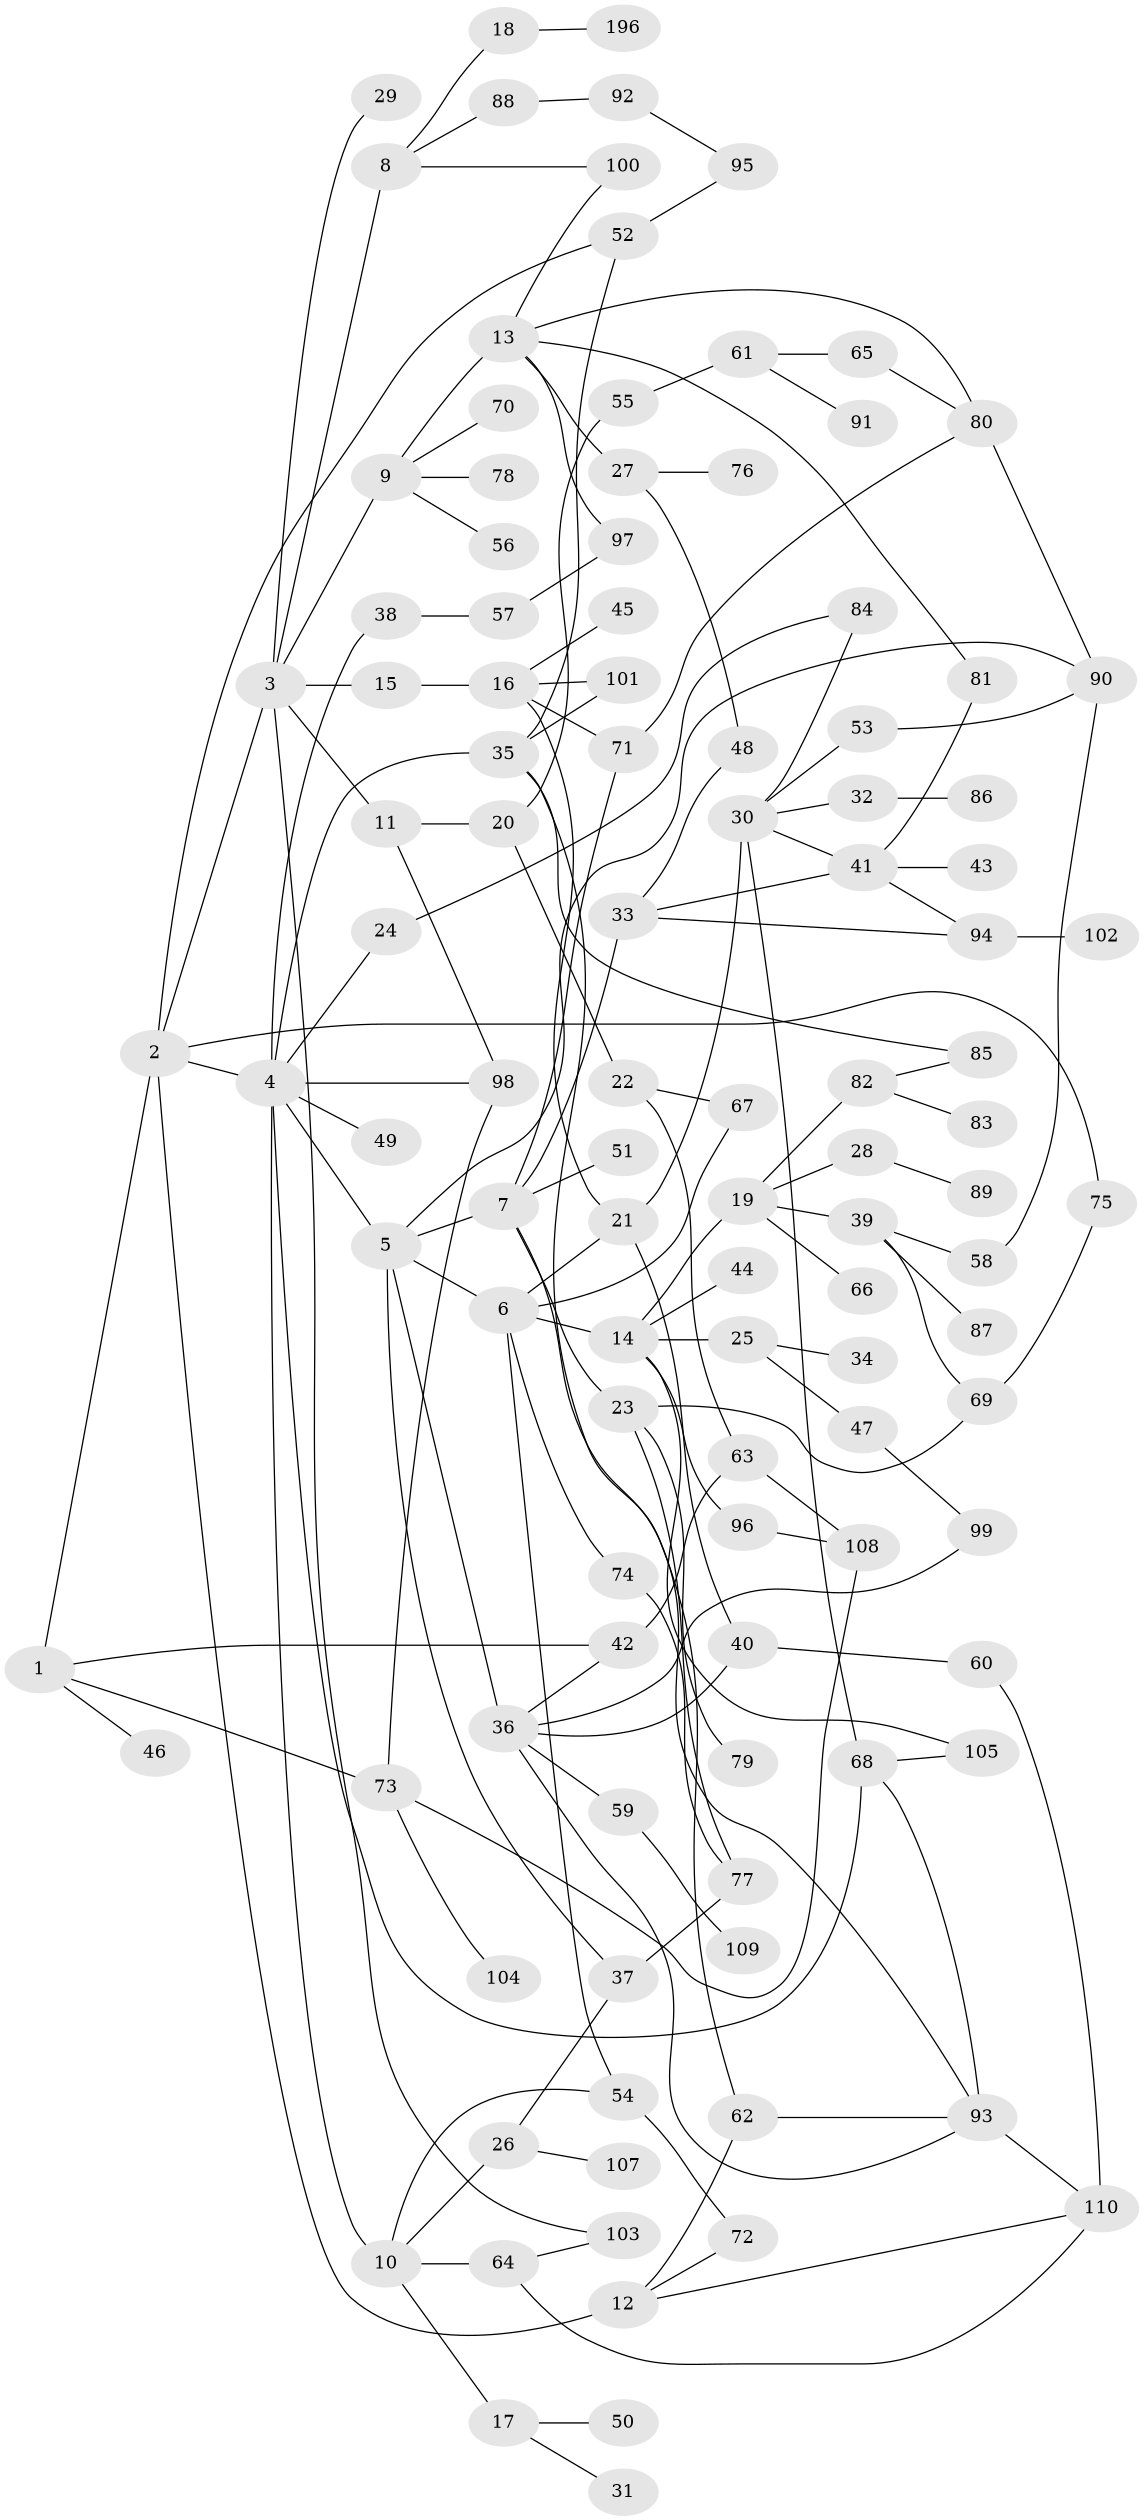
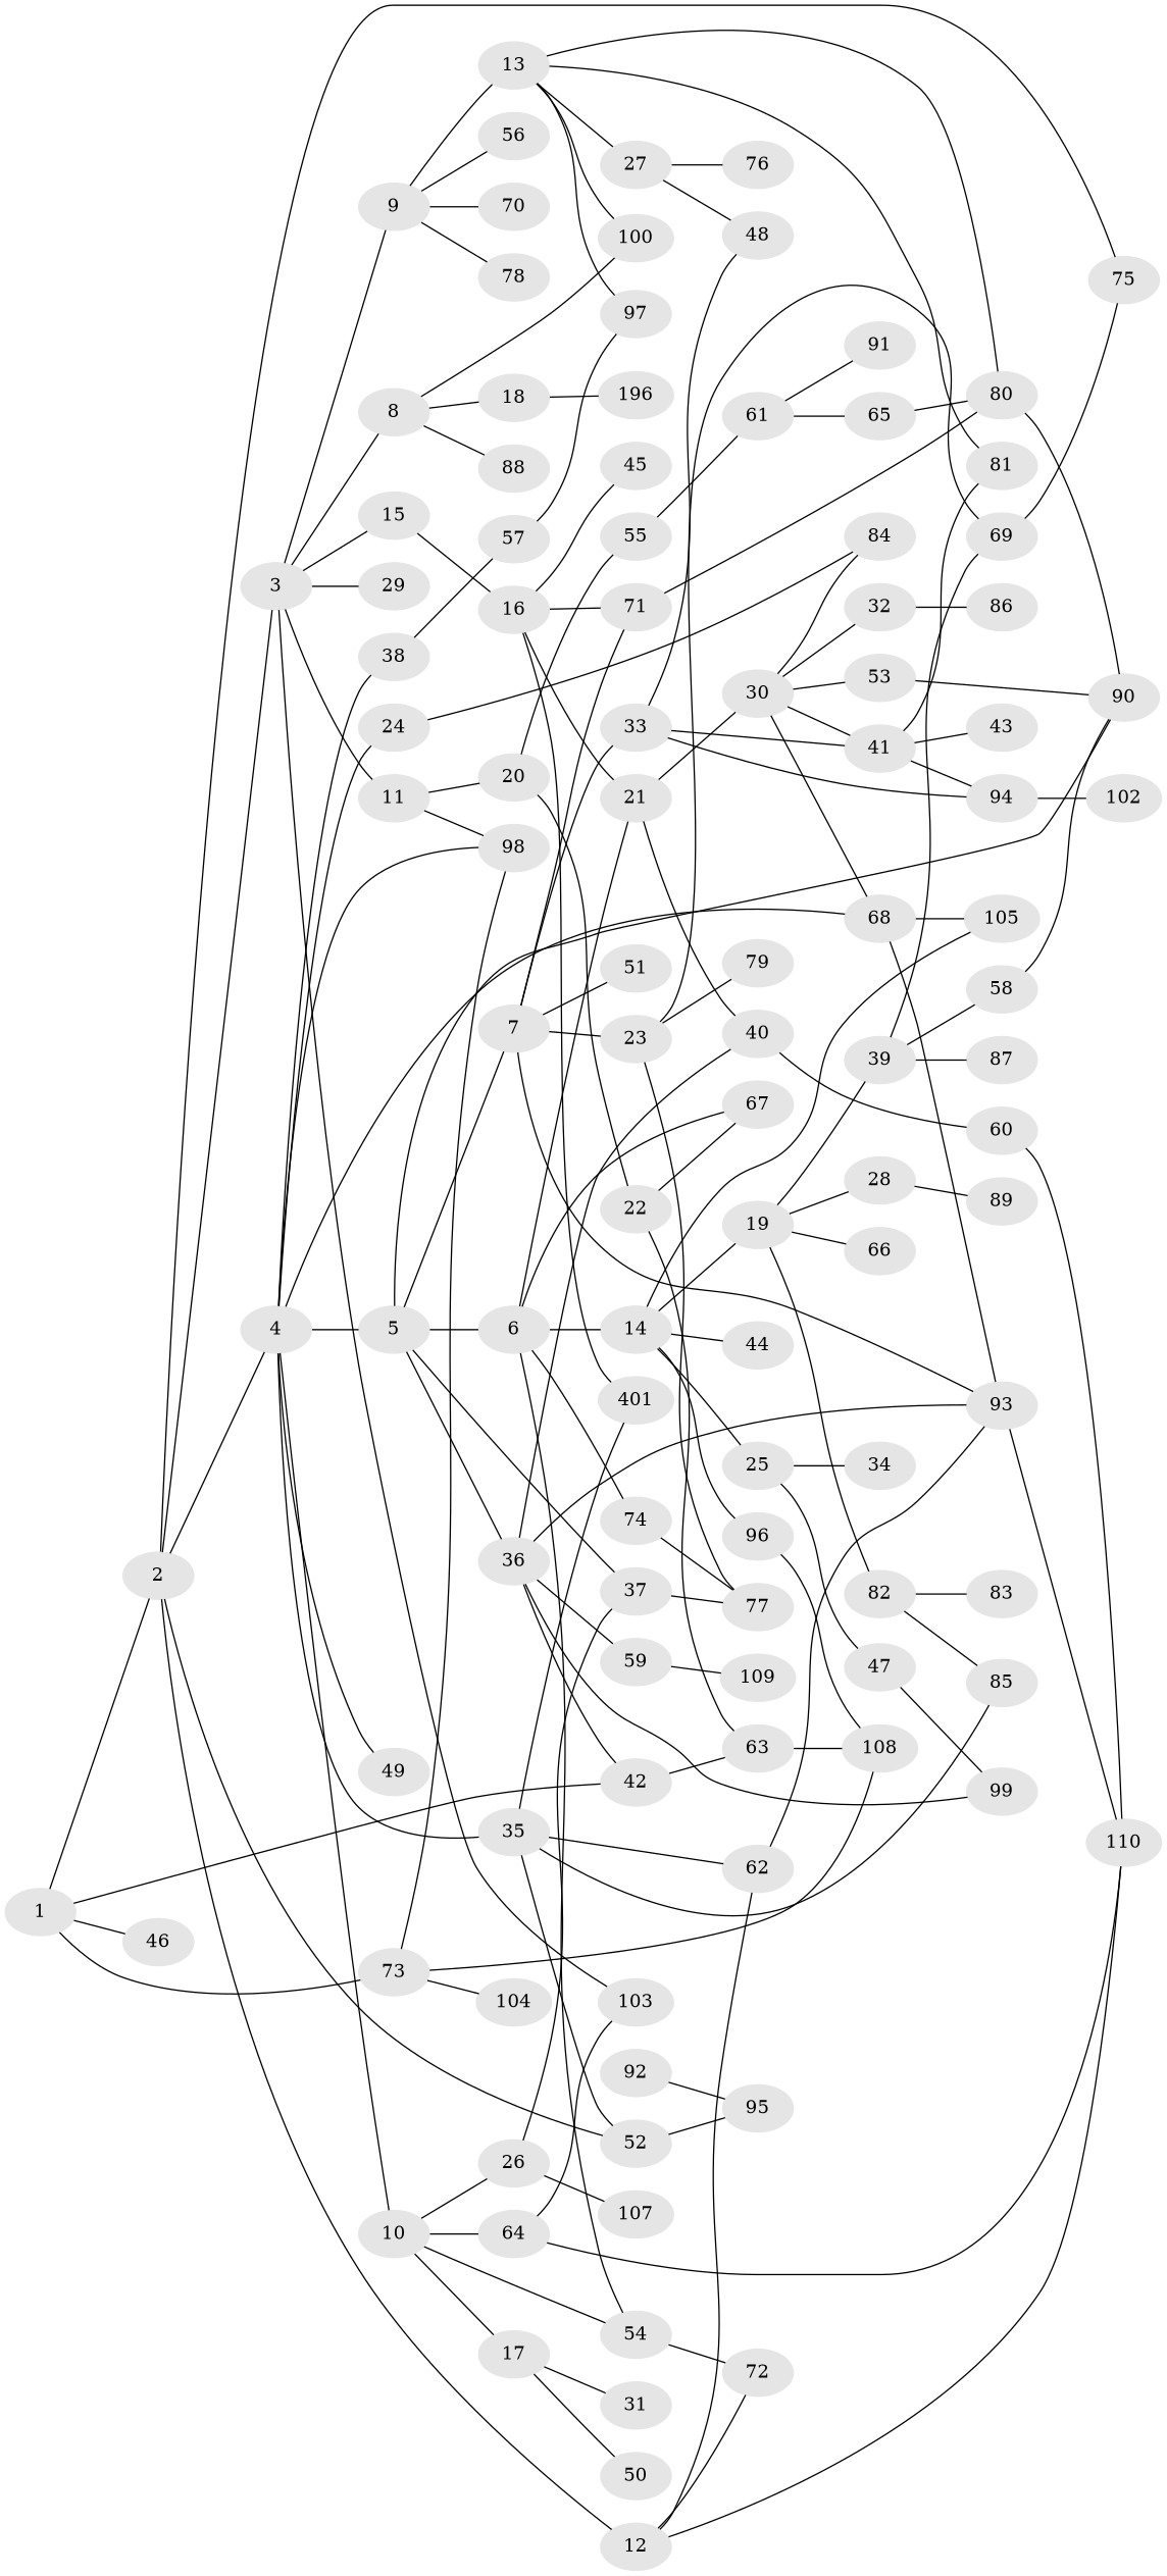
  graph {
    rankdir=LR
    node [color=gray90 style=filled]
    1
    2
    42
    46
    73
    3
    4
    12
    52
    75
    63
    98
    108
    104
    8
    9
    11
    15
    29
    103
    5
    10
    24
    35
    38
    49
    68
    62
    72
    110
    95
    18
    88
    100
    13
    56
    70
    78
    20
    16
    6
    7
    36
    37
    90
    54
    17
    26
    64
    84
-   101
+   101 [label=401]
    85
    57
    93
    105
    14
    21
    67
    74
    23
    33
    51
    71
    40
    59
    99
    77
    19
    25
    44
    96
    30
    69
    79
    48
    41
    94
    80
    n79 [label=196]
    92
    27
    81
    97
    31
    50
    107
    22
    55
    76
    28
    39
    66
    82
    34
    47
    45
    89
    58
    87
    83
    61
    32
    53
    60
    86
    43
    102
    109
    65
    91
    1 -- 2
    1 -- 42
    1 -- 46
    1 -- 73
    2 -- 3
    2 -- 4
    2 -- 12
    2 -- 52
    2 -- 75
    42 -- 63
    73 -- 98
    73 -- 108
    73 -- 104
    3 -- 8
    3 -- 9
    3 -- 11
    3 -- 15
    3 -- 29
    3 -- 103
    4 -- 98
    4 -- 5
    4 -- 10
    4 -- 24
    4 -- 35
    4 -- 38
    4 -- 49
    4 -- 68
    12 -- 62
    12 -- 72
    12 -- 110
    52 -- 95
    63 -- 108
    8 -- 18
    8 -- 88
    8 -- 100
    9 -- 13
    9 -- 56
    9 -- 70
    9 -- 78
    11 -- 98
    11 -- 20
    15 -- 16
    5 -- 6
    5 -- 7
    5 -- 36
    5 -- 37
    5 -- 90
    10 -- 54
    10 -- 17
    10 -- 26
    10 -- 64
    24 -- 84
    35 -- 52
    35 -- 62
    35 -- 101
    35 -- 85
    38 -- 57
    68 -- 93
    68 -- 105
    62 -- 93
    18 -- n79
-   88 -- 92
    13 -- 100
    13 -- 80
    13 -- 27
    13 -- 81
    13 -- 97
    20 -- 22
    20 -- 55
    16 -- 101
    16 -- 21
    16 -- 71
    16 -- 45
    6 -- 54
    6 -- 14
    6 -- 21
    6 -- 67
    6 -- 74
    7 -- 93
    7 -- 23
    7 -- 33
    7 -- 51
    7 -- 71
    36 -- 42
    36 -- 93
    36 -- 40
    36 -- 59
    36 -- 99
    37 -- 77
    54 -- 72
    17 -- 31
    17 -- 50
    26 -- 37
    26 -- 107
    64 -- 103
    64 -- 110
    57 -- 97
    93 -- 110
    14 -- 105
    14 -- 19
    14 -- 25
    14 -- 44
    14 -- 96
    21 -- 40
    21 -- 30
    74 -- 77
    23 -- 77
    23 -- 69
    23 -- 79
    33 -- 48
    33 -- 41
    33 -- 94
    71 -- 80
    40 -- 60
    59 -- 109
    19 -- 28
    19 -- 39
    19 -- 66
    19 -- 82
    25 -- 34
    25 -- 47
    96 -- 108
    30 -- 68
    30 -- 84
    30 -- 41
    30 -- 32
    30 -- 53
    69 -- 75
    41 -- 94
    41 -- 81
    41 -- 43
    94 -- 102
    80 -- 90
    92 -- 95
    27 -- 48
    27 -- 76
    22 -- 63
    22 -- 67
    55 -- 61
    28 -- 89
    39 -- 69
    39 -- 58
    39 -- 87
    82 -- 85
    82 -- 83
    47 -- 99
    58 -- 90
    61 -- 65
    61 -- 91
    32 -- 86
    53 -- 90
    60 -- 110
    65 -- 80
  }
